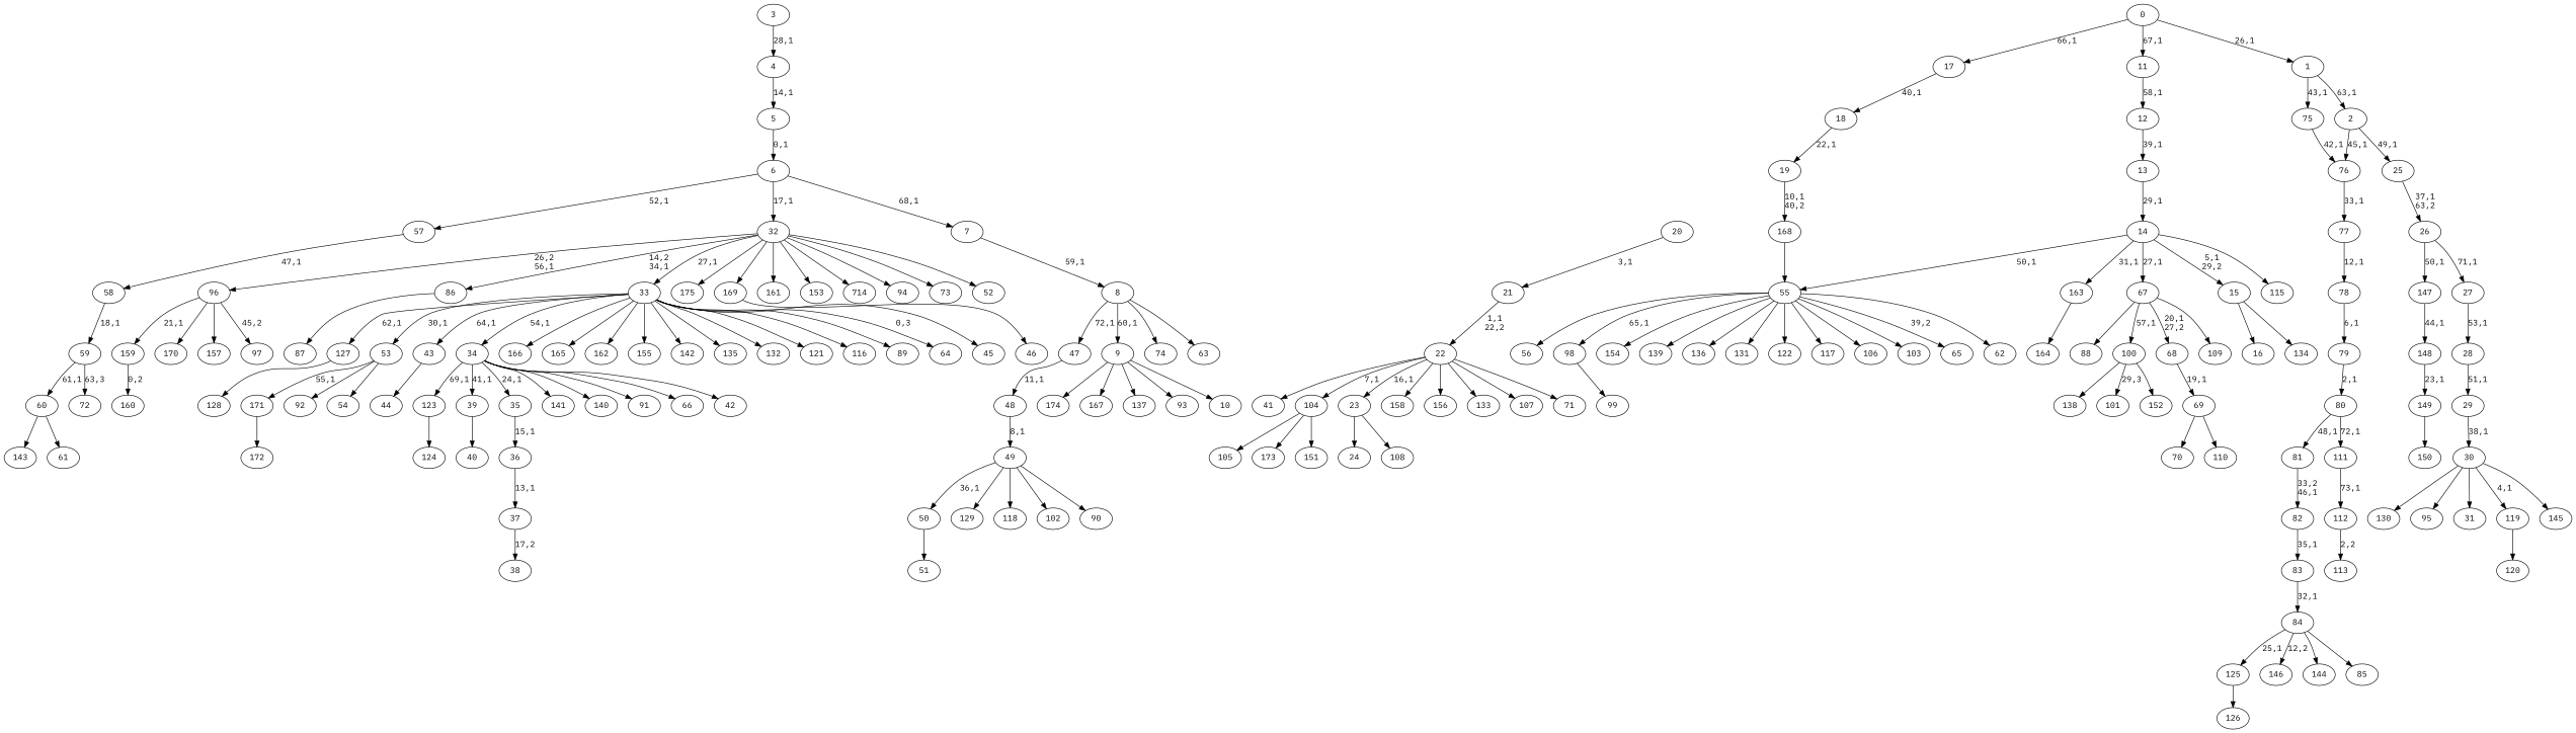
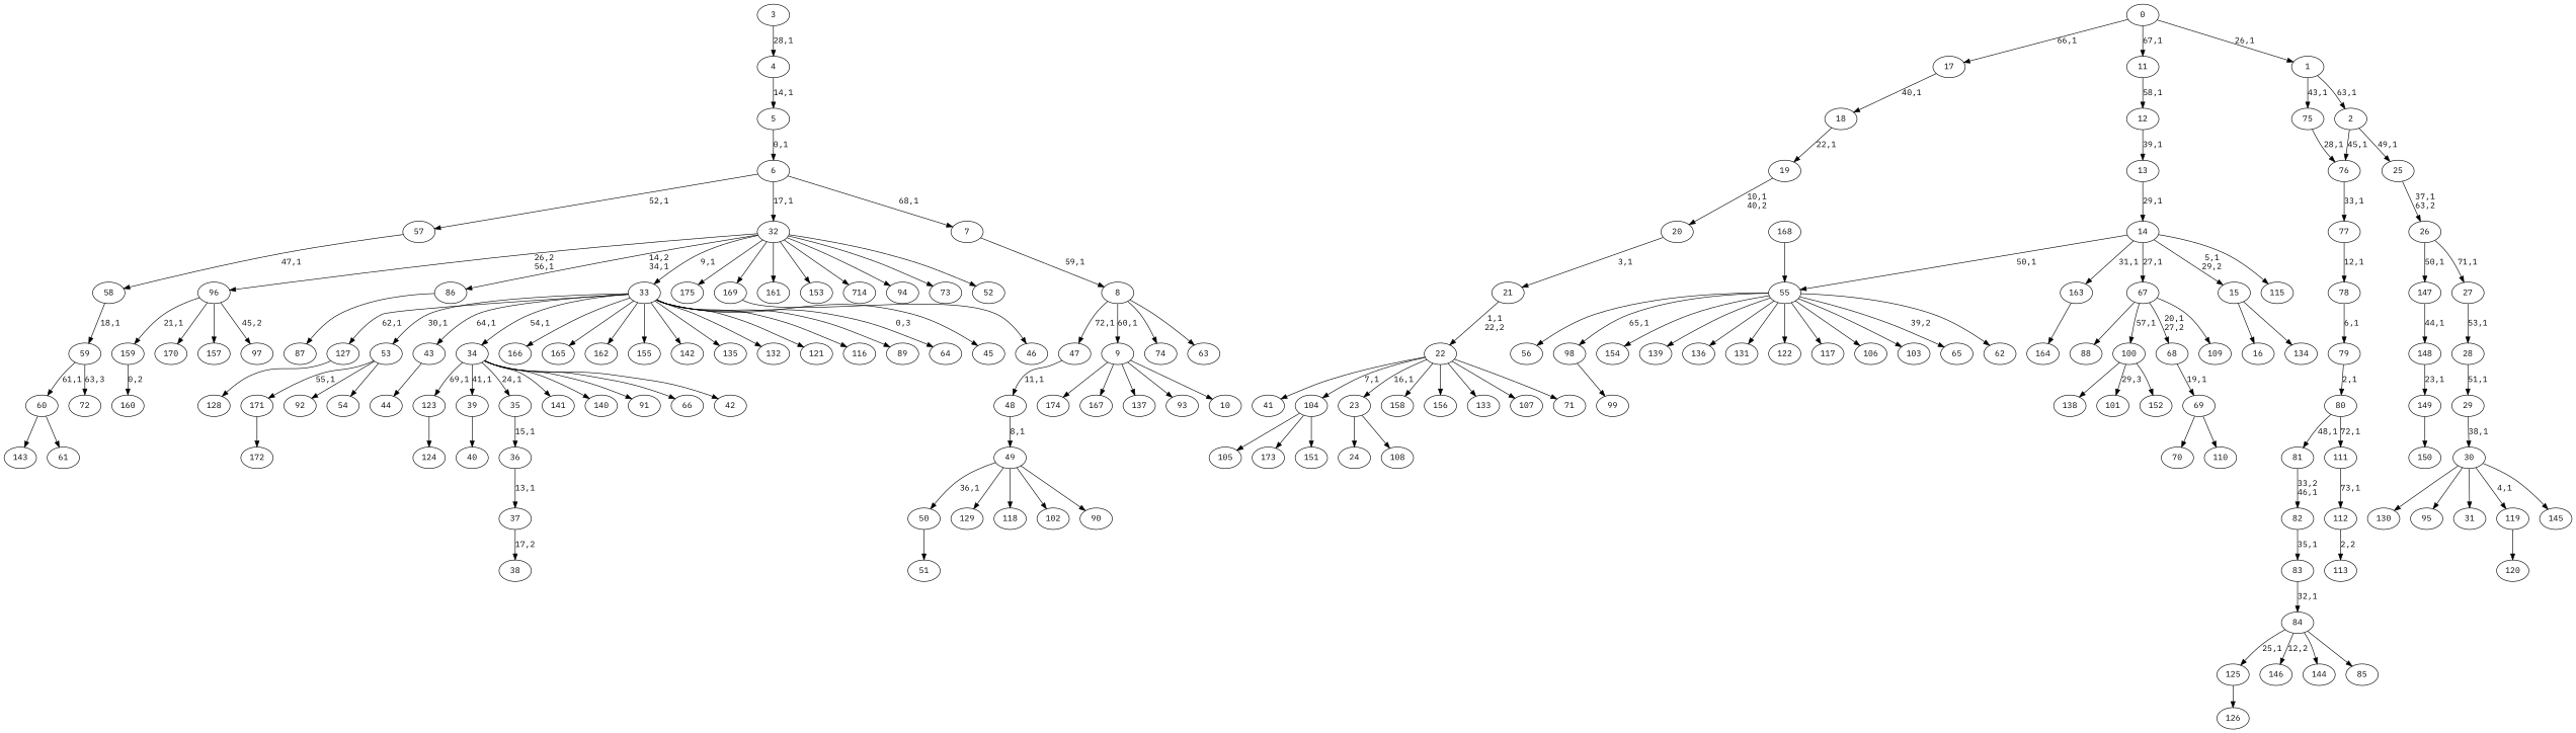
  digraph {
    fontname="IBM Plex Mono"
    node [fontname="IBM Plex Mono"]
    edge [fontname="IBM Plex Mono"]
    171
    172
    163
    164
    159
    160
    149
    150
    148
    147
    127
    128
    125
    126
    123
    124
    119
    120
    112
    113
    111
    104
    173
    151
    105
    100
    152
    138
    101
    98
    99
    96
    170
    157
    97
    86
    87
    84
    146
    144
    85
    83
    82
    81
    80
    79
    78
    77
    76
    75
    69
    110
    70
    68
    67
    109
    88
    60
    143
    61
    59
    72
    58
    57
    55
    154
    139
    136
    131
    122
    117
    106
    103
    65
    62
    56
    168
    53
    92
    54
    50
    51
    49
    129
    118
    102
    90
    48
    47
    43
    44
    39
    40
    37
    38
    36
    35
    34
    141
    140
    91
    66
    42
    33
    166
    165
    162
    155
    142
    135
    132
    121
    116
    89
    64
    45
    32
    175
    169
    161
    153
    n122 [label=714]
    94
    73
    52
    46
    30
    145
    130
    95
    31
    29
    28
    27
    26
    25
    23
    108
    24
    22
    158
    156
    133
    107
    71
    41
    21
    20
    19
    18
    17
    15
    134
    16
    14
    115
    13
    12
    11
    9
    174
    167
    137
    93
    10
    8
    74
    63
    7
    6
    5
    4
    3
    2
    1
    0
    171 -> 172
    163 -> 164
    159 -> 160 [label="0,2"]
    149 -> 150
    148 -> 149 [label="23,1"]
    147 -> 148 [label="44,1"]
    127 -> 128
    125 -> 126
    123 -> 124
    119 -> 120
    112 -> 113 [label="2,2"]
    111 -> 112 [label="73,1"]
    104 -> 173
    104 -> 151
    104 -> 105
    100 -> 152
    100 -> 138
    100 -> 101 [label="29,3"]
    98 -> 99
    96 -> 159 [label="21,1"]
    96 -> 170
    96 -> 157
    96 -> 97 [label="45,2"]
    86 -> 87
    84 -> 125 [label="25,1"]
    84 -> 146 [label="12,2"]
    84 -> 144
    84 -> 85
    83 -> 84 [label="32,1"]
    82 -> 83 [label="35,1"]
    81 -> 82 [label="33,2\n46,1"]
    80 -> 111 [label="72,1"]
    80 -> 81 [label="48,1"]
    79 -> 80 [label="2,1"]
    78 -> 79 [label="6,1"]
    77 -> 78 [label="12,1"]
    76 -> 77 [label="33,1"]
-   75 -> 76 [label="42,1"]
+   75 -> 76 [label="28,1"]
    69 -> 110
    69 -> 70
    68 -> 69 [label="19,1"]
    67 -> 100 [label="57,1"]
    67 -> 68 [label="20,1\n27,2"]
    67 -> 109
    67 -> 88
    60 -> 143
    60 -> 61
    59 -> 60 [label="61,1"]
    59 -> 72 [label="63,3"]
    58 -> 59 [label="18,1"]
    57 -> 58 [label="47,1"]
    55 -> 98 [label="65,1"]
    55 -> 154
    55 -> 139
    55 -> 136
    55 -> 131
    55 -> 122
    55 -> 117
    55 -> 106
    55 -> 103
    55 -> 65 [label="39,2"]
    55 -> 62
    55 -> 56
    168 -> 55
    53 -> 171 [label="55,1"]
    53 -> 92
    53 -> 54
    50 -> 51
    49 -> 50 [label="36,1"]
    49 -> 129
    49 -> 118
    49 -> 102
    49 -> 90
    48 -> 49 [label="8,1"]
    47 -> 48 [label="11,1"]
    43 -> 44
    39 -> 40
    37 -> 38 [label="17,2"]
    36 -> 37 [label="13,1"]
    35 -> 36 [label="15,1"]
    34 -> 123 [label="69,1"]
    34 -> 39 [label="41,1"]
    34 -> 35 [label="24,1"]
    34 -> 141
    34 -> 140
    34 -> 91
    34 -> 66
    34 -> 42
    33 -> 127 [label="62,1"]
    33 -> 53 [label="30,1"]
    33 -> 43 [label="64,1"]
    33 -> 34 [label="54,1"]
    33 -> 166
    33 -> 165
    33 -> 162
    33 -> 155
    33 -> 142
    33 -> 135
    33 -> 132
    33 -> 121
    33 -> 116
    33 -> 89
    33 -> 64 [label="0,3"]
    33 -> 45
    32 -> 96 [label="26,2\n56,1"]
    32 -> 86 [label="14,2\n34,1"]
-   32 -> 33 [label="27,1"]
+   32 -> 33 [label="9,1"]
    32 -> 175
    32 -> 169
    32 -> 161
    32 -> 153
    32 -> n122
    32 -> 94
    32 -> 73
    32 -> 52
    169 -> 46
    30 -> 119 [label="4,1"]
    30 -> 145
    30 -> 130
    30 -> 95
    30 -> 31
    29 -> 30 [label="38,1"]
    28 -> 29 [label="51,1"]
    27 -> 28 [label="53,1"]
    26 -> 147 [label="50,1"]
    26 -> 27 [label="71,1"]
    25 -> 26 [label="37,1\n63,2"]
    23 -> 108
    23 -> 24
    22 -> 104 [label="7,1"]
    22 -> 23 [label="16,1"]
    22 -> 158
    22 -> 156
    22 -> 133
    22 -> 107
    22 -> 71
    22 -> 41
    21 -> 22 [label="1,1\n22,2"]
    20 -> 21 [label="3,1"]
-   19 -> 168 [label="10,1\n40,2"]
+   19 -> 20 [label="10,1\n40,2"]
    18 -> 19 [label="22,1"]
    17 -> 18 [label="40,1"]
    15 -> 134
    15 -> 16
    14 -> 163 [label="31,1"]
    14 -> 67 [label="27,1"]
    14 -> 55 [label="50,1"]
    14 -> 15 [label="5,1\n29,2"]
    14 -> 115
    13 -> 14 [label="29,1"]
    12 -> 13 [label="39,1"]
    11 -> 12 [label="58,1"]
    9 -> 174
    9 -> 167
    9 -> 137
    9 -> 93
    9 -> 10
    8 -> 47 [label="72,1"]
    8 -> 9 [label="60,1"]
    8 -> 74
    8 -> 63
    7 -> 8 [label="59,1"]
    6 -> 57 [label="52,1"]
    6 -> 32 [label="17,1"]
    6 -> 7 [label="68,1"]
    5 -> 6 [label="0,1"]
    4 -> 5 [label="14,1"]
    3 -> 4 [label="28,1"]
    2 -> 76 [label="45,1"]
    2 -> 25 [label="49,1"]
    1 -> 75 [label="43,1"]
    1 -> 2 [label="63,1"]
    0 -> 17 [label="66,1"]
    0 -> 11 [label="67,1"]
    0 -> 1 [label="26,1"]
  }
